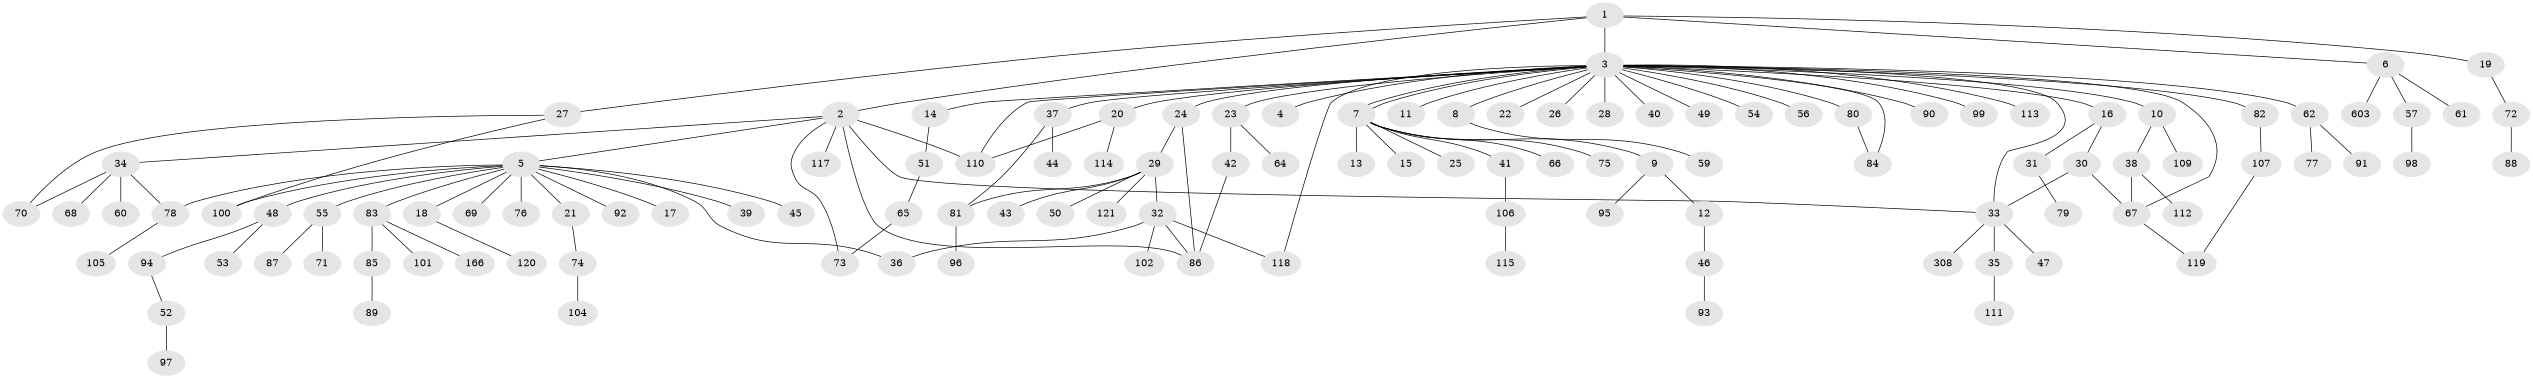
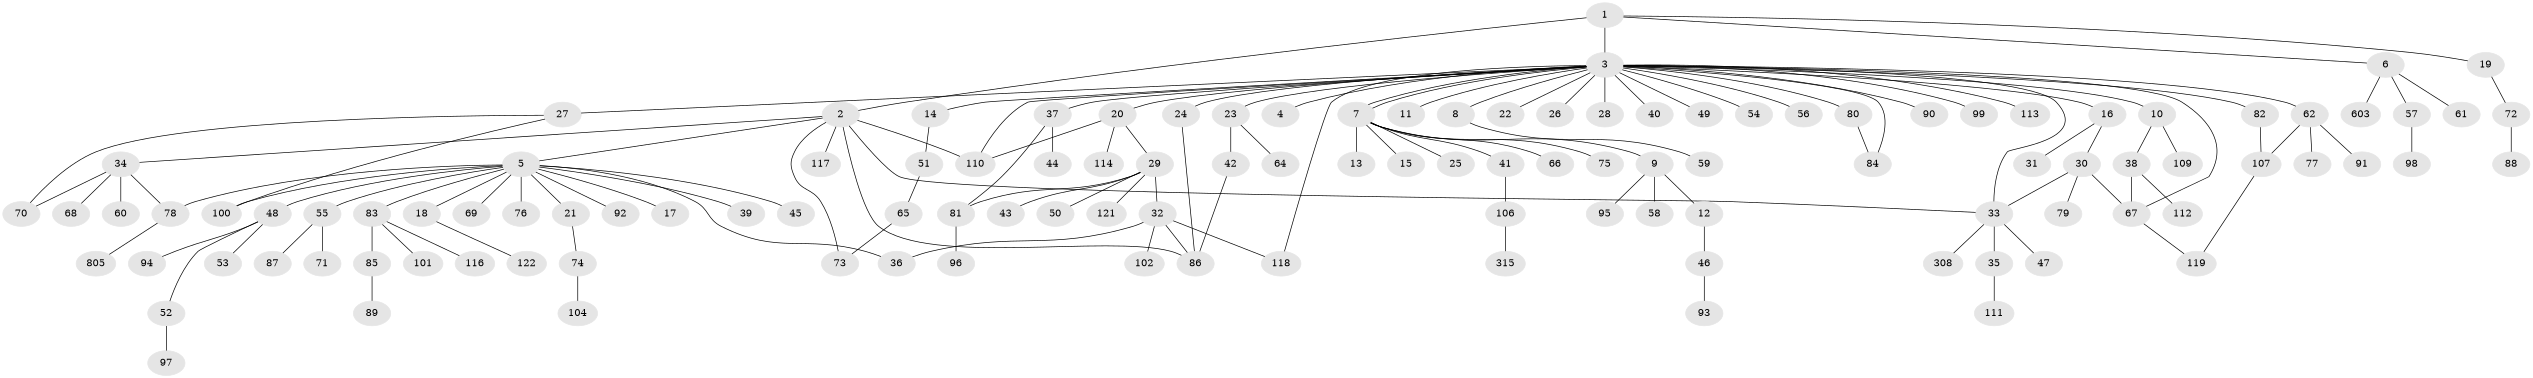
  graph {
    node [color=gray90 style=filled]
    1
    2
    3
    6
    19
    27
    5
    33
    34
    73
    86
    110
    117
    4
    7
    8
    10
    11
    14
    16
    20
    22
    23
    24
    26
    28
    37
    40
    49
    54
    56
    62
    67
    80
    82
    84
    90
    99
    113
    118
    57
    61
    n43 [label=603]
    72
    100
    70
    17
    18
    21
    36
    39
    45
    48
    55
    69
    76
    78
    83
    92
    35
    47
    n62 [label=308]
    60
    68
    9
    13
    15
    25
    41
    66
    75
    59
    38
    109
    51
    30
    31
    29
    114
    42
    64
    81
    44
    77
    91
    107
    119
-   120
+   120 [label=122]
    74
    52
    53
    94
    71
    87
-   105
+   105 [label=805]
    85
    101
-   116 [label=166]
+   116
    98
    12
+   58
    95
    106
    46
    112
    93
    65
    79
    88
    32
    43
    50
    121
    104
    102
    96
    111
-   115
+   115 [label=315]
    97
    89
    1 -- 2
    1 -- 3
    1 -- 6
    1 -- 19
-   1 -- 27
+   3 -- 27
    2 -- 5
    2 -- 33
    2 -- 34
    2 -- 73
    2 -- 86
    2 -- 110
    2 -- 117
    3 -- 33
    3 -- 110
    3 -- 4
    3 -- 7
    3 -- 7
    3 -- 8
    3 -- 10
    3 -- 11
    3 -- 14
    3 -- 16
    3 -- 20
    3 -- 22
    3 -- 23
    3 -- 24
    3 -- 26
    3 -- 28
    3 -- 37
    3 -- 40
    3 -- 49
    3 -- 54
    3 -- 56
    3 -- 62
    3 -- 67
    3 -- 80
    3 -- 82
    3 -- 84
    3 -- 90
    3 -- 99
    3 -- 113
    3 -- 118
    6 -- 57
    6 -- 61
    6 -- n43
    19 -- 72
    27 -- 100
    27 -- 70
    5 -- 100
    5 -- 17
    5 -- 18
    5 -- 21
    5 -- 36
    5 -- 39
    5 -- 45
    5 -- 48
    5 -- 55
    5 -- 69
    5 -- 76
    5 -- 78
    5 -- 83
    5 -- 92
    33 -- 35
    33 -- 47
    33 -- n62
    34 -- 70
    34 -- 78
    34 -- 60
    34 -- 68
    7 -- 9
    7 -- 13
    7 -- 15
    7 -- 25
    7 -- 41
    7 -- 66
    7 -- 75
    8 -- 59
    10 -- 38
    10 -- 109
    14 -- 51
    16 -- 30
    16 -- 31
    20 -- 110
-   24 -- 29
+   20 -- 29
    20 -- 114
    23 -- 42
    23 -- 64
    24 -- 86
    37 -- 81
    37 -- 44
    62 -- 77
    62 -- 91
+   62 -- 107
    67 -- 119
    80 -- 84
    82 -- 107
    57 -- 98
    72 -- 88
    18 -- 120
    21 -- 74
-   94 -- 52
+   48 -- 52
    48 -- 53
    48 -- 94
    55 -- 71
    55 -- 87
    78 -- 105
    83 -- 85
    83 -- 101
    83 -- 116
    35 -- 111
    9 -- 12
+   9 -- 58
    9 -- 95
    41 -- 106
    38 -- 67
    38 -- 112
    51 -- 65
    30 -- 33
    30 -- 67
-   31 -- 79
+   30 -- 79
    29 -- 81
    29 -- 32
    29 -- 43
    29 -- 50
    29 -- 121
    42 -- 86
    81 -- 96
    107 -- 119
    74 -- 104
    52 -- 97
    85 -- 89
    12 -- 46
    106 -- 115
    46 -- 93
    65 -- 73
    32 -- 86
    32 -- 118
    32 -- 36
    32 -- 102
  }
